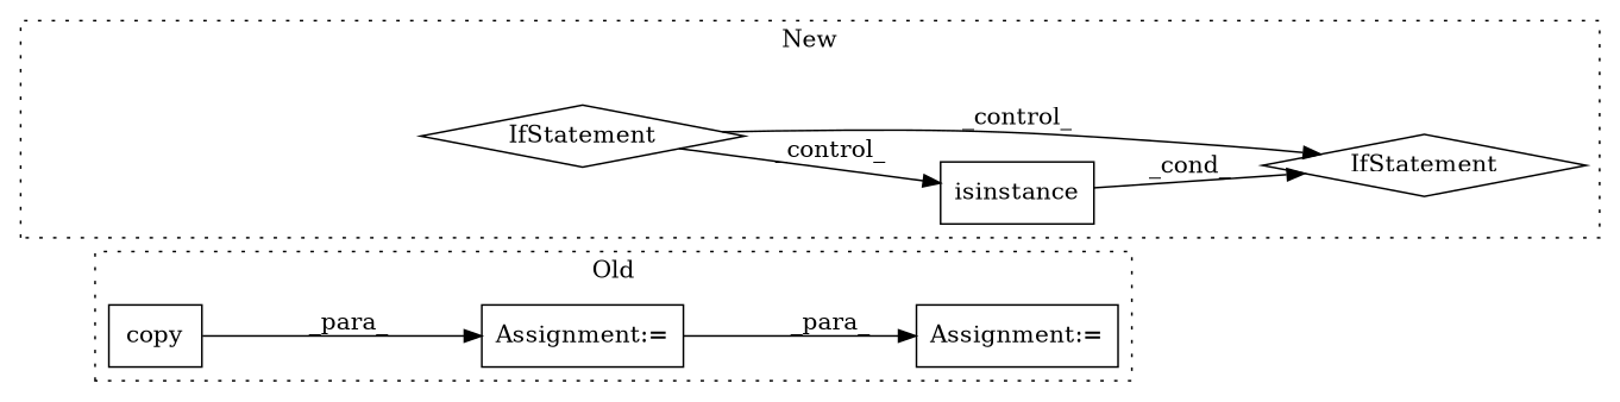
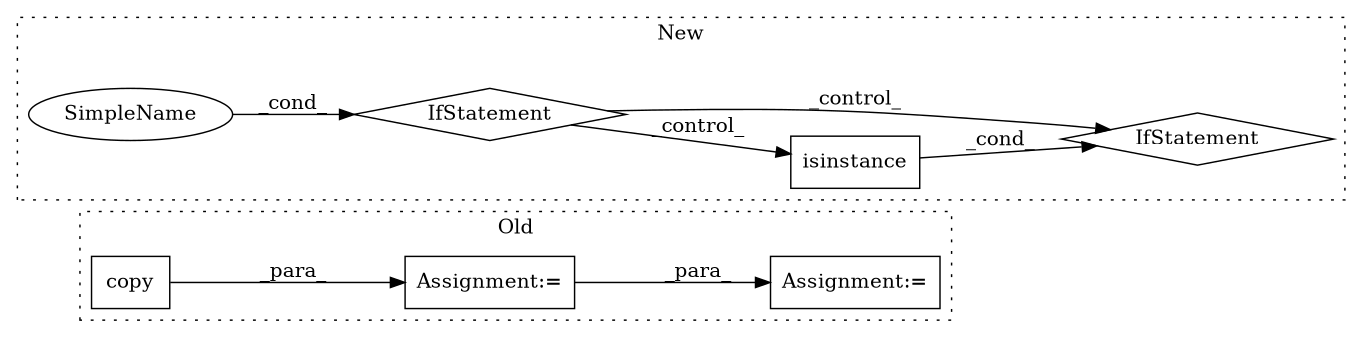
  digraph {
    rankdir=LR
    node [a=32 l=1 shape=box]
    n1 [l=6 label=copy s=9662]
    n2 [a=7 label="Assignment:=" s=9655]
    n3 [a=7 label="Assignment:=" s=9875]
    n4 [l="11,1" label=isinstance s="11558,11584"]
    n5 [a=25 l=10 label=IfStatement s=11585 shape=diamond]
+   n6 [a=42 label=SimpleName shape=ellipse l=""]
    n7 [a=25 l="4,2" label=IfStatement s="11428,11449" shape=diamond]
    subgraph cluster_1 {
      label=Old
      style=dotted
      n1
      n2
      n3
    }
    subgraph cluster_2 {
      label=New
      style=dotted
      n4
      n5
+     n6
      n7
    }
    n1 -> n2 [label=_para_]
    n2 -> n3 [label=_para_]
    n4 -> n5 [label=_cond_]
+   n6 -> n7 [label=_cond_]
    n7 -> n4 [label=_control_]
    n7 -> n5 [label=_control_]
  }
